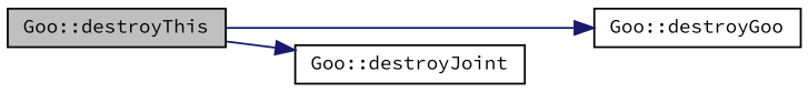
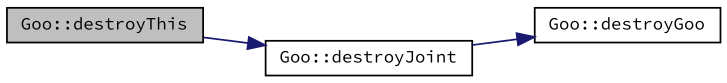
  digraph {
    fontname="Source Code Pro"
    rankdir=LR
    node [color=black fillcolor=white fontname="Source Code Pro" fontsize=10 shape=record style=filled]
    edge [color=midnightblue fontname="Source Code Pro" fontsize=10 labelfontname=Helvetica labelfontsize=10 style=solid]
    n1 [fillcolor=grey75 fontcolor=black height=0.2 label="Goo::destroyThis" width=0.4]
    n2 [height=0.2 label="Goo::destroyGoo" width=0.4]
    n3 [height=0.2 label="Goo::destroyJoint" width=0.4]
-   n1 -> n2
+   n3 -> n2
    n1 -> n3
  }
